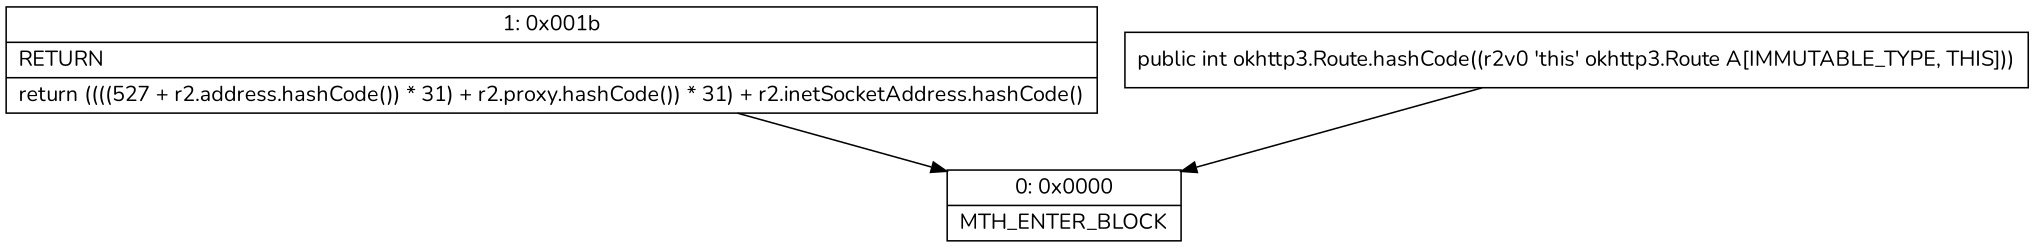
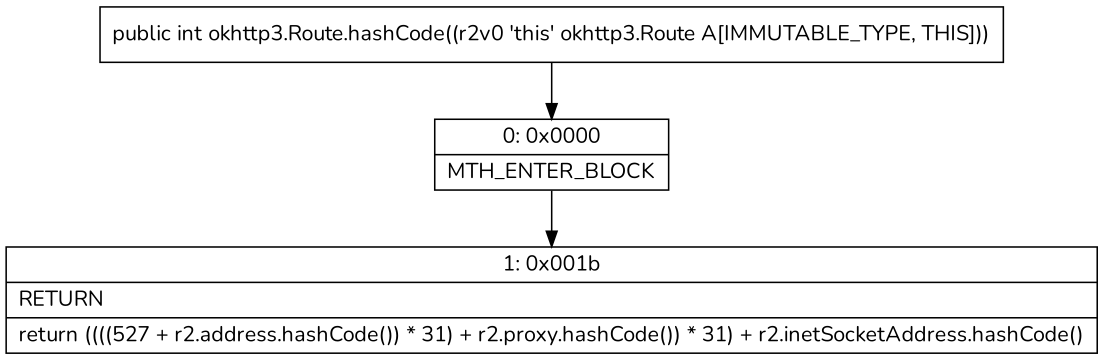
  digraph {
    fontname=Nunito
    node [shape=record fontname=Nunito]
    edge [fontname=Nunito]
    n1 [label="{0\:\ 0x0000|MTH_ENTER_BLOCK\l}"]
    n2 [label="{1\:\ 0x001b|RETURN\l|return ((((527 + r2.address.hashCode()) * 31) + r2.proxy.hashCode()) * 31) + r2.inetSocketAddress.hashCode()\l}"]
    n3 [label="{public int okhttp3.Route.hashCode((r2v0 'this' okhttp3.Route A[IMMUTABLE_TYPE, THIS])) }"]
-   n2 -> n1
+   n1 -> n2
    n3 -> n1
  }
